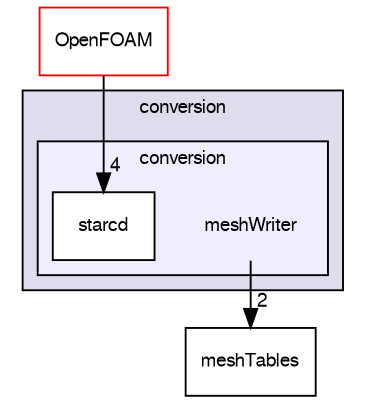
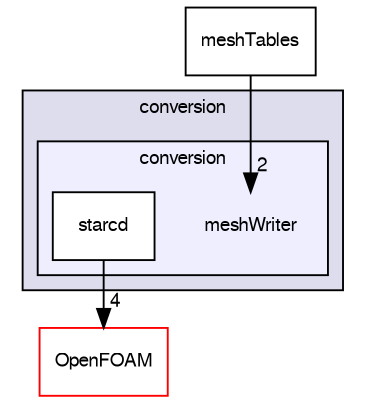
  digraph {
    compound=true
    node [fontname=FreeSans fontsize=10 shape=box]
    edge [labeldistance=1.5 labelfontname=FreeSans labelfontsize=10]
    n1 [label=meshWriter shape=plaintext]
    n2 [color=black fillcolor=white label=starcd style=filled]
    n3 [label=meshTables]
    n4 [color=red label=OpenFOAM]
    subgraph cluster_1 {
      bgcolor="#ddddee"
      fontname=FreeSans
      fontsize=10
      label=conversion
      pencolor=black
      subgraph cluster_2 {
        bgcolor="#eeeeff"
        fontname=FreeSans
        fontsize=10
        label=conversion
        pencolor=black
        n1
        n2
      }
    }
-   n1 -> n3 [headlabel=2]
-   n4 -> n2 [headlabel=4]
+   n3 -> n1 [headlabel=2]
+   n2 -> n4 [headlabel=4]
  }
